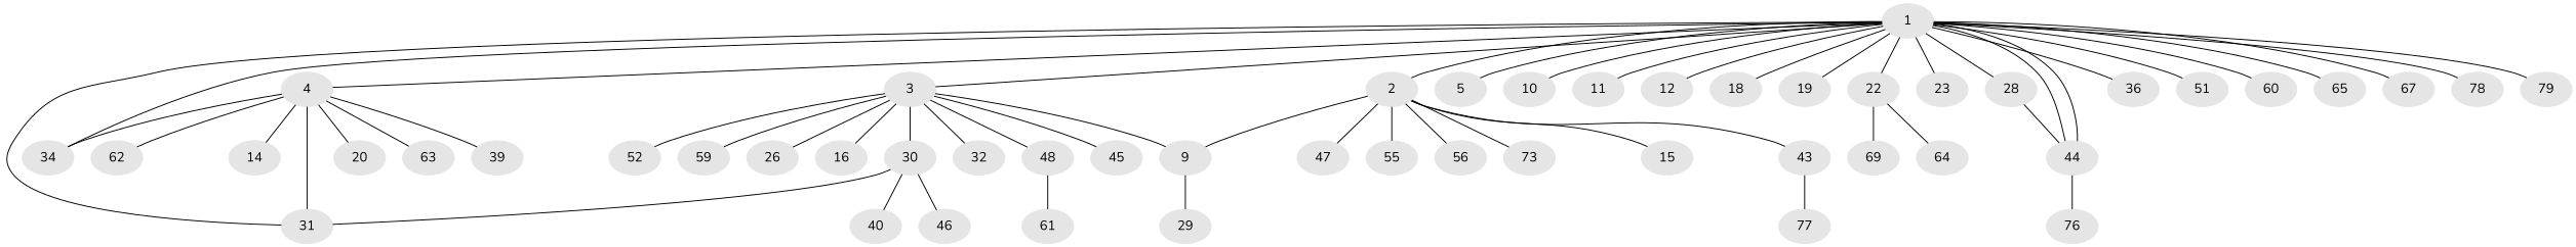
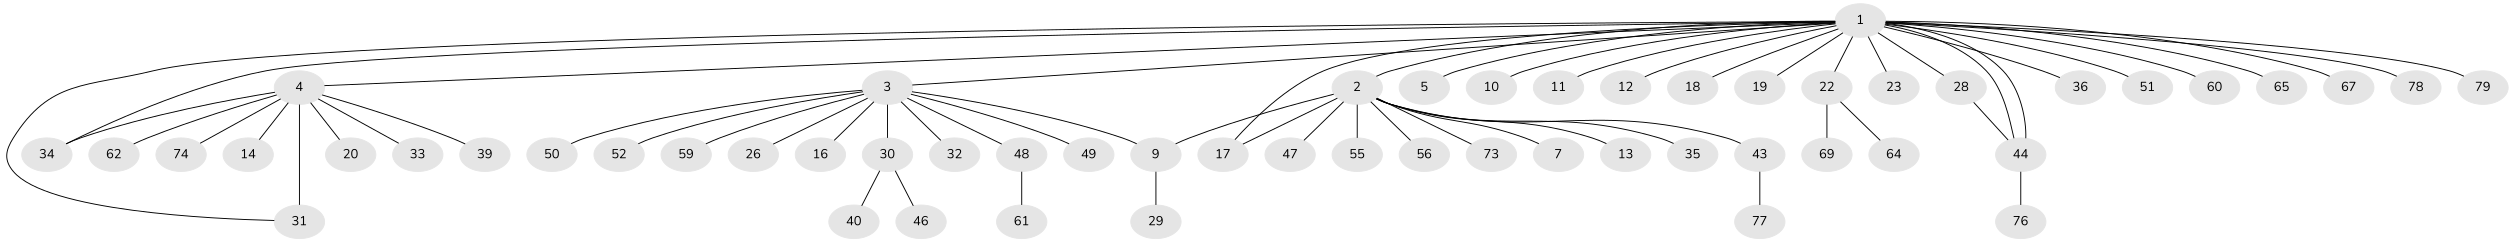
  graph {
    fontname=Nunito
    node [color=gray90 fontname=Nunito style=filled]
    edge [fontname=Nunito]
    1 [super="+8"]
    2 [super="+6"]
    3 [super="+15"]
    4 [super="+27"]
    5
    10
    11
    12
+   17 [super="+45"]
    18 [super="+69"]
    19 [super="+58"]
    22 [super="+25"]
    23
    28 [super="+54"]
    31 [super="+75"]
    34
    36 [super="+41"]
    44 [super="+53"]
    51
    60
    65
    67
    78
    79
+   7
    9 [super="+38"]
-   13 [label=15]
+   13
+   35 [super="+70"]
    43 [super="+68"]
    47
    55 [super="+72"]
    56
    73
    16 [super="+21"]
    26
    30 [super="+42"]
    32
    48 [super="+57"]
-   49 [label=45]
+   49
+   50
    52
    59
    14 [super="+24"]
    20
-   33 [label=63]
+   33
    39
    62
+   74
    n49 [label=69]
    64
    76
    29 [super="+37"]
    77
    40 [super="+71"]
    46
    61
    1 -- 2
    1 -- 3
    1 -- 4
    1 -- 5
    1 -- 10
    1 -- 11
    1 -- 12
+   1 -- 17
    1 -- 18
    1 -- 19
    1 -- 22
    1 -- 23
    1 -- 28 [weight=2]
    1 -- 31
    1 -- 34
    1 -- 36
    1 -- 44 [weight=2]
    1 -- 44
    1 -- 51
    1 -- 60
    1 -- 65
    1 -- 67
    1 -- 78
    1 -- 79
+   2 -- 17
+   2 -- 7
    2 -- 9
    2 -- 13
+   2 -- 35
    2 -- 43
    2 -- 47
    2 -- 55
    2 -- 56
    2 -- 73
    3 -- 9
    3 -- 16
    3 -- 26
    3 -- 30
    3 -- 32
    3 -- 48
    3 -- 49
+   3 -- 50
    3 -- 52
    3 -- 59
    4 -- 31
    4 -- 34
    4 -- 14
    4 -- 20
    4 -- 33
    4 -- 39
    4 -- 62
+   4 -- 74
    22 -- n49
    22 -- 64
    28 -- 44
    44 -- 76
    9 -- 29
    43 -- 77
-   30 -- 31
    30 -- 40
    30 -- 46
    48 -- 61
  }
